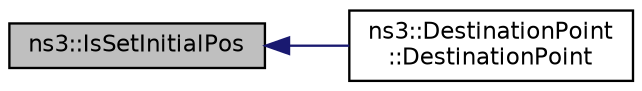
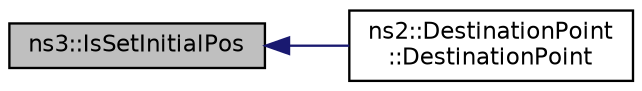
  digraph {
    rankdir=LR
    node [color=black fontname=Helvetica fontsize=10 shape=record style=filled]
    n1 [fillcolor=grey75 fontcolor=black height=0.2 label="ns3::IsSetInitialPos" width=0.4]
-   n2 [fillcolor=white height=0.2 label="ns3::DestinationPoint\l::DestinationPoint" width=0.4]
+   n2 [fillcolor=white height=0.2 label="ns2::DestinationPoint\l::DestinationPoint" width=0.4]
    n1 -> n2 [color=midnightblue dir=back fontname=Helvetica fontsize=10 labelfontname=Helvetica labelfontsize=10 style=solid]
  }
